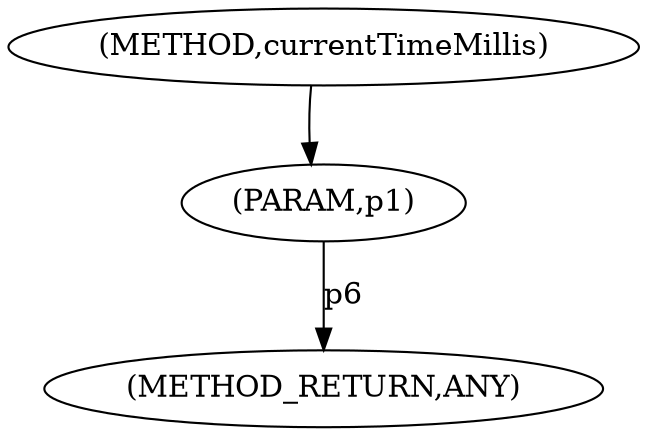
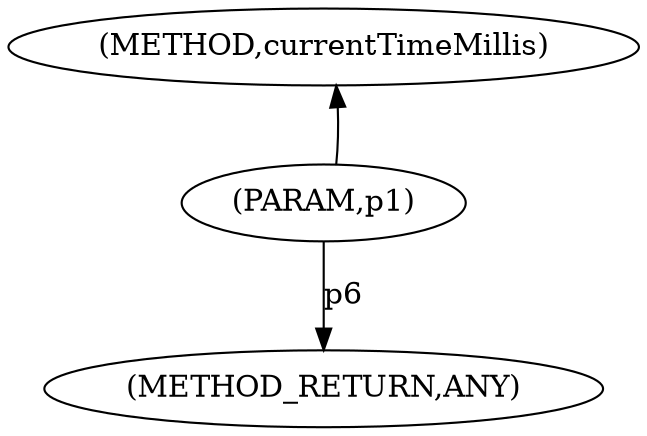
  digraph {
    n1 [label=<(METHOD,currentTimeMillis)>]
    n2 [label=<(PARAM,p1)>]
    n3 [label=<(METHOD_RETURN,ANY)>]
-   n1 -> n2
+   n2 -> n1
    n2 -> n3 [label=p6]
  }
